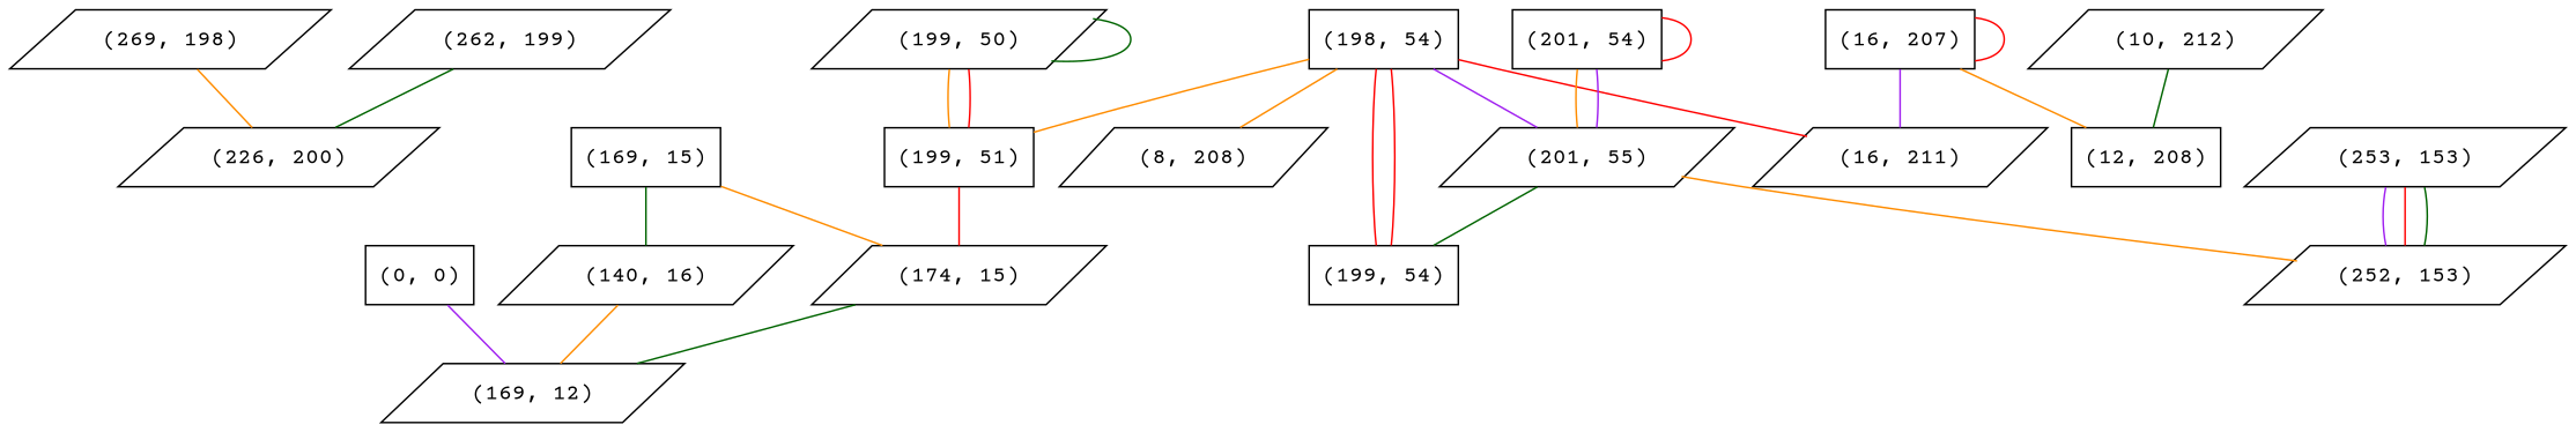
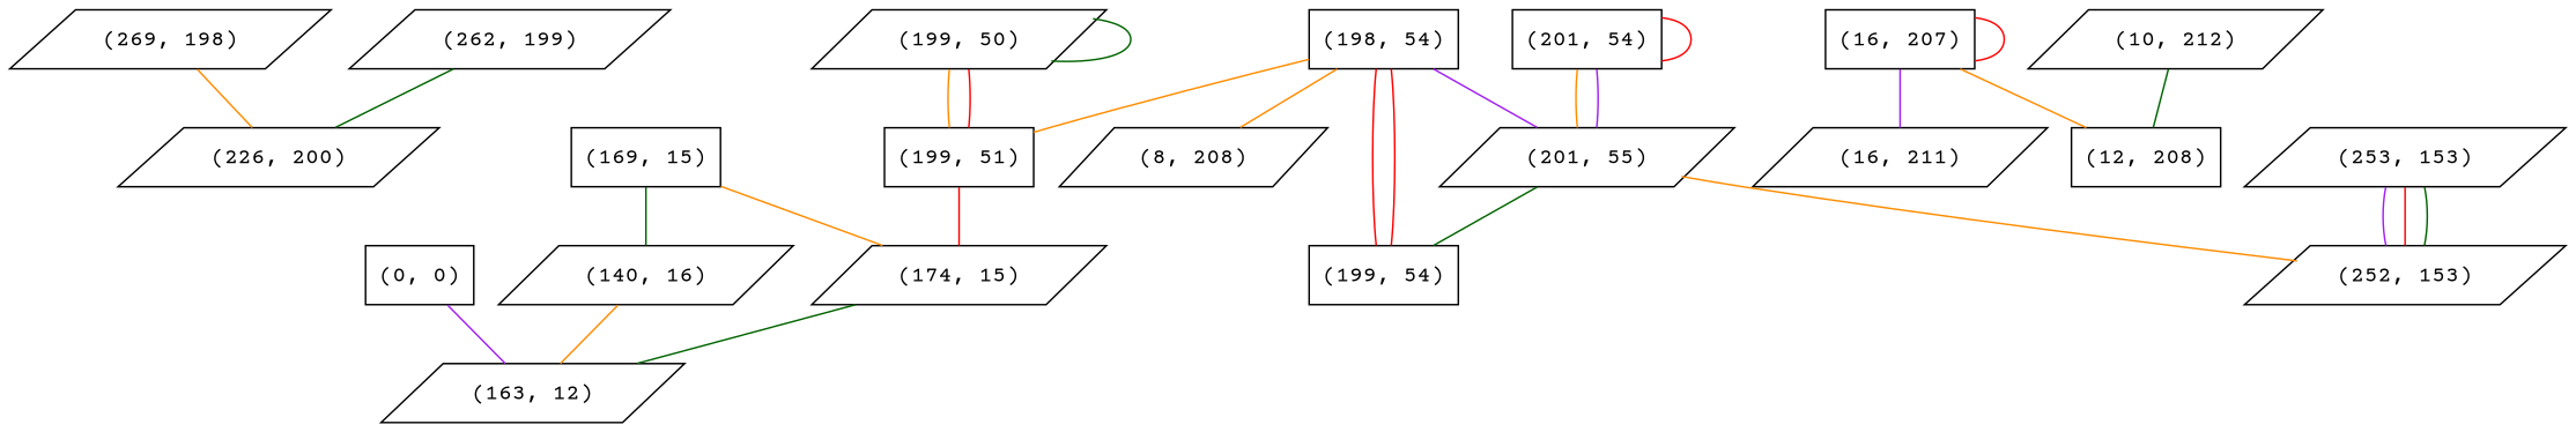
  graph {
    fontname="Courier Prime"
    node [fontname="Courier Prime" shape=parallelogram]
    edge [color=darkorange fontname="Courier Prime" weight=1]
    "(269, 198)"
    "(226, 200)"
    "(0, 0)" [shape=box]
-   "(169, 12)"
+   "(169, 12)" [label="(163, 12)"]
    "(262, 199)"
    "(169, 15)" [shape=box]
    "(140, 16)"
    "(174, 15)"
    "(198, 54)" [shape=box]
    "(199, 51)" [shape=box]
    "(16, 211)"
    "(8, 208)"
    "(199, 54)" [shape=box]
    "(201, 55)"
    "(12, 208)" [shape=box]
    "(10, 212)"
    "(201, 54)" [shape=box]
    "(252, 153)"
    "(199, 50)"
    "(16, 207)" [shape=box]
    "(253, 153)"
    "(269, 198)" -- "(226, 200)" [weight=3]
    "(0, 0)" -- "(169, 12)" [color=purple weight=4]
    "(262, 199)" -- "(226, 200)" [color=darkgreen weight=3]
    "(169, 15)" -- "(140, 16)" [color=darkgreen weight=3]
    "(169, 15)" -- "(174, 15)"
    "(140, 16)" -- "(169, 12)" [weight=3]
    "(174, 15)" -- "(169, 12)" [color=darkgreen]
    "(198, 54)" -- "(199, 51)"
-   "(198, 54)" -- "(16, 211)" [color=red weight=3]
    "(198, 54)" -- "(8, 208)" [weight=3]
    "(198, 54)" -- "(199, 54)" [color=red weight=2]
    "(198, 54)" -- "(199, 54)" [color=red]
    "(198, 54)" -- "(201, 55)" [color=purple weight=3]
    "(199, 51)" -- "(174, 15)" [color=red]
    "(201, 55)" -- "(199, 54)" [color=darkgreen]
    "(201, 55)" -- "(252, 153)"
    "(10, 212)" -- "(12, 208)" [color=darkgreen]
    "(201, 54)" -- "(201, 55)"
    "(201, 54)" -- "(201, 55)" [color=purple]
    "(201, 54)" -- "(201, 54)" [color=red weight=2]
    "(199, 50)" -- "(199, 51)"
    "(199, 50)" -- "(199, 51)" [color=red]
    "(199, 50)" -- "(199, 50)" [color=darkgreen weight=2]
    "(16, 207)" -- "(16, 211)" [color=purple]
    "(16, 207)" -- "(12, 208)"
    "(16, 207)" -- "(16, 207)" [color=red weight=2]
    "(253, 153)" -- "(252, 153)" [color=purple]
    "(253, 153)" -- "(252, 153)" [color=red]
    "(253, 153)" -- "(252, 153)" [color=darkgreen]
  }
